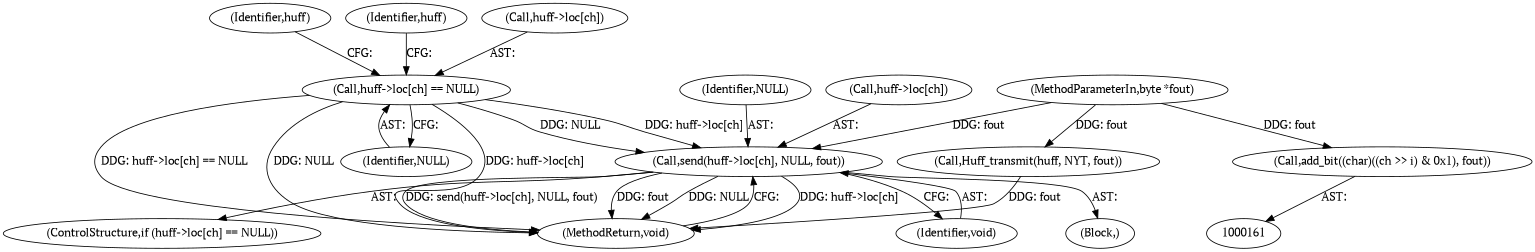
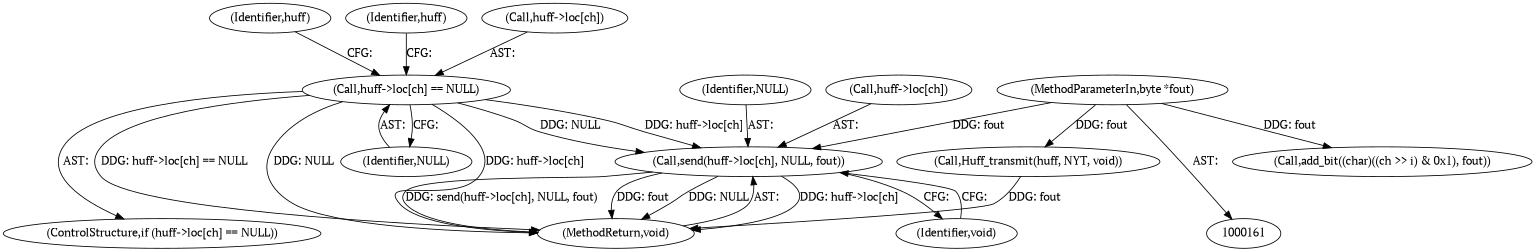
  digraph {
    fontname="PT Serif"
    node [fontname="PT Serif"]
    edge [fontname="PT Serif"]
    n1 [label="(Call,send(huff->loc[ch], NULL, fout))"]
    n2 [label="(Identifier,void)"]
-   n3 [label="(Block,)"]
    n4 [label="(MethodReturn,void)"]
    n5 [label="(Call,huff->loc[ch] == NULL)"]
    n6 [label="(Identifier,NULL)"]
    n7 [label="(ControlStructure,if (huff->loc[ch] == NULL))"]
    n8 [label="(MethodParameterIn,byte *fout)"]
-   n9 [label="(Call,Huff_transmit(huff, NYT, fout))"]
+   n9 [label="(Call,Huff_transmit(huff, NYT, void))"]
    n10 [label="(Call,add_bit((char)((ch >> i) & 0x1), fout))"]
    n11 [label=1000161]
    n12 [label="(Identifier,huff)"]
    n13 [label="(Identifier,huff)"]
    n14 [label="(Identifier,NULL)"]
    n15 [label="(Call,huff->loc[ch])"]
    n16 [label="(Call,huff->loc[ch])"]
    n1 -> n2 [label="CFG: "]
-   n1 -> n3 [label="AST: "]
    n1 -> n4 [label="DDG: huff->loc[ch]"]
    n1 -> n4 [label="DDG: send(huff->loc[ch], NULL, fout)"]
    n1 -> n4 [label="DDG: fout"]
    n1 -> n4 [label="DDG: NULL"]
-   n2 -> n1 [label="AST: "]
-   n4 -> n1 [label="CFG: "]
+   n2 -> n1 [label="CFG: "]
+   n4 -> n1 [label="AST: "]
    n5 -> n1 [label="DDG: huff->loc[ch]"]
    n5 -> n1 [label="DDG: NULL"]
    n5 -> n4 [label="DDG: huff->loc[ch] == NULL"]
    n5 -> n4 [label="DDG: NULL"]
    n5 -> n4 [label="DDG: huff->loc[ch]"]
    n5 -> n6 [label="CFG: "]
-   n1 -> n7 [label="AST: "]
+   n5 -> n7 [label="AST: "]
    n6 -> n5 [label="AST: "]
    n8 -> n1 [label="DDG: fout"]
    n8 -> n9 [label="DDG: fout"]
    n8 -> n10 [label="DDG: fout"]
-   n10 -> n11 [label="AST: "]
+   n8 -> n11 [label="AST: "]
    n9 -> n4 [label="DDG: fout"]
    n12 -> n5 [label="CFG: "]
    n13 -> n5 [label="CFG: "]
    n14 -> n1 [label="AST: "]
    n15 -> n1 [label="AST: "]
    n16 -> n5 [label="AST: "]
  }
